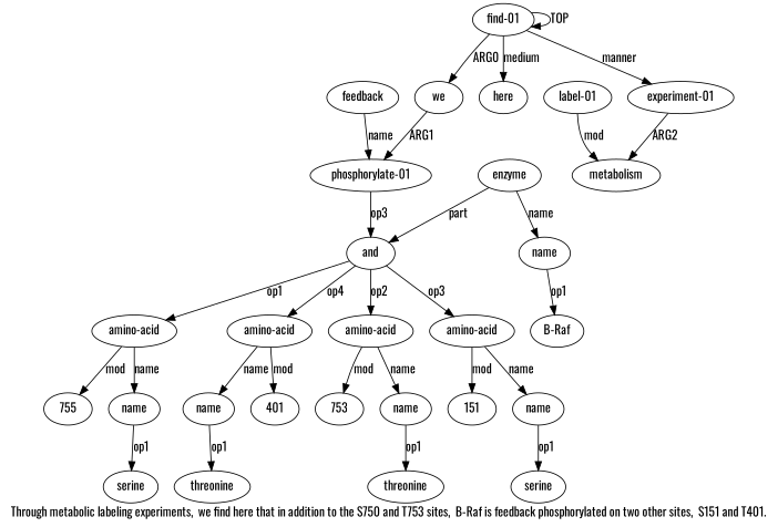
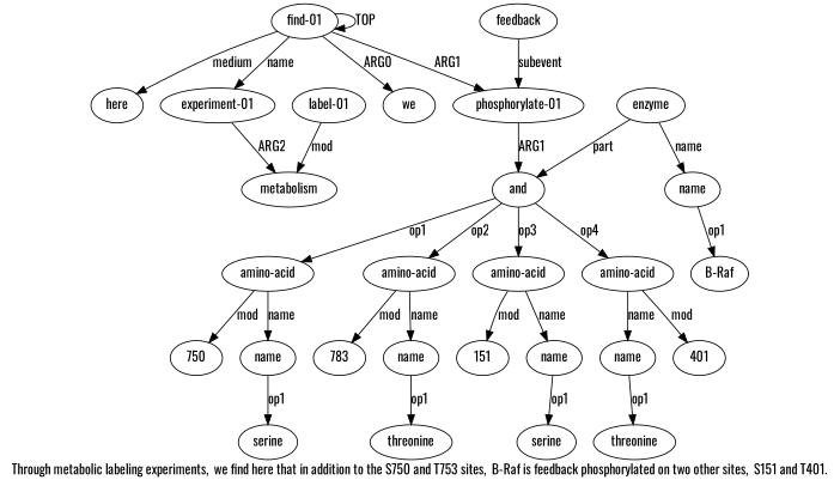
  digraph {
    fontname=Oswald
    label="Through metabolic labeling experiments,  we find here that in addition to the S750 and T753 sites,  B-Raf is feedback phosphorylated on two other sites,  S151 and T401."
    node [color=black fontname=Oswald gold_ind=-1 gold_label=name test_ind=-1 test_label=name]
    edge [color=black fontname=Oswald gold_label=op1 test_label=op1]
-   n1 [gold_label=750 label=755 test_label=750]
+   n1 [gold_label=750 label=750 test_label=750]
    n2 [gold_label=threonine label=threonine test_label=threonine]
    n3 [gold_label=151 label=151 test_label=151]
-   n4 [gold_label=753 label=753 test_label=753]
+   n4 [gold_label=753 label=783 test_label=753]
    n5 [gold_label="B-Raf" label="B-Raf" test_label="B-Raf"]
    n6 [gold_label=serine label=serine test_label=serine]
    n7 [gold_ind=15 gold_label=here label=here test_ind=15 test_label=here]
    n8 [gold_ind=14 gold_label=feedback label=feedback test_ind=14 test_label=feedback]
    n9 [gold_ind=2 gold_label="phosphorylate-01" label="phosphorylate-01" test_ind=2 test_label="phosphorylate-01"]
    n10 [gold_ind=3 gold_label=and label=and test_ind=3 test_label=and]
    n11 [gold_ind=10 gold_label="amino-acid" label="amino-acid" test_ind=10 test_label="amino-acid"]
    n12 [gold_ind=4 gold_label="amino-acid" label="amino-acid" test_ind=4 test_label="amino-acid"]
    n13 [gold_ind=6 gold_label="amino-acid" label="amino-acid" test_ind=6 test_label="amino-acid"]
    n14 [gold_ind=8 gold_label="amino-acid" label="amino-acid" test_ind=8 test_label="amino-acid"]
    n15 [gold_ind=17 gold_label="label-01" label="label-01" test_ind=17 test_label="label-01"]
    n16 [gold_ind=18 gold_label=metabolism label=metabolism test_ind=18 test_label=metabolism]
    n17 [gold_ind=16 gold_label="experiment-01" label="experiment-01" test_ind=16 test_label="experiment-01"]
    n18 [gold_ind=11 label=name test_ind=11]
    n19 [gold_label=401 label=401 test_label=401]
    n20 [gold_ind=13 label=name test_ind=13]
    n21 [gold_ind=12 gold_label=enzyme label=enzyme test_ind=12 test_label=enzyme]
    n22 [gold_ind=5 label=name test_ind=5]
    n23 [gold_ind=7 label=name test_ind=7]
    n24 [gold_ind=9 label=name test_ind=9]
    n25 [gold_label=serine label=serine test_label=serine]
    n26 [gold_ind=1 gold_label=we label=we test_ind=1 test_label=we]
    n27 [gold_ind=0 gold_label="find-01" label="find-01" test_ind=0 test_label="find-01"]
    n28 [gold_label=threonine label=threonine test_label=threonine]
-   n8 -> n9 [gold_label=subevent label=name test_label=subevent]
-   n9 -> n10 [gold_label=ARG1 label=op3 test_label=ARG1]
+   n8 -> n9 [gold_label=subevent label=subevent test_label=subevent]
+   n9 -> n10 [gold_label=ARG1 label=ARG1 test_label=ARG1]
    n10 -> n11 [gold_label=op4 label=op4 test_label=op4]
    n10 -> n12 [label=op1]
    n10 -> n13 [gold_label=op2 label=op2 test_label=op2]
    n10 -> n14 [gold_label=op3 label=op3 test_label=op3]
    n11 -> n18 [gold_label=name label=name test_label=name]
    n11 -> n19 [gold_label=mod label=mod test_label=mod]
    n12 -> n1 [gold_label=mod label=mod test_label=mod]
    n12 -> n22 [gold_label=name label=name test_label=name]
    n13 -> n4 [gold_label=mod label=mod test_label=mod]
    n13 -> n23 [gold_label=name label=name test_label=name]
    n14 -> n3 [gold_label=mod label=mod test_label=mod]
    n14 -> n24 [gold_label=name label=name test_label=name]
    n15 -> n16 [gold_label=mod label=mod test_label=mod]
    n17 -> n16 [gold_label=ARG2 label=ARG2 test_label=ARG2]
    n18 -> n2 [label=op1]
    n20 -> n5 [label=op1]
    n21 -> n10 [gold_label=part label=part test_label=part]
    n21 -> n20 [gold_label=name label=name test_label=name]
    n22 -> n6 [label=op1]
    n23 -> n28 [label=op1]
    n24 -> n25 [label=op1]
    n27 -> n7 [gold_label=medium label=medium test_label=medium]
-   n26 -> n9 [gold_label=ARG1 label=ARG1 test_label=ARG1]
-   n27 -> n17 [gold_label=manner label=manner test_label=manner]
+   n27 -> n9 [gold_label=ARG1 label=ARG1 test_label=ARG1]
+   n27 -> n17 [gold_label=manner label=name test_label=manner]
    n27 -> n26 [gold_label=ARG0 label=ARG0 test_label=ARG0]
    n27 -> n27 [gold_label=TOP label=TOP test_label=TOP]
  }
